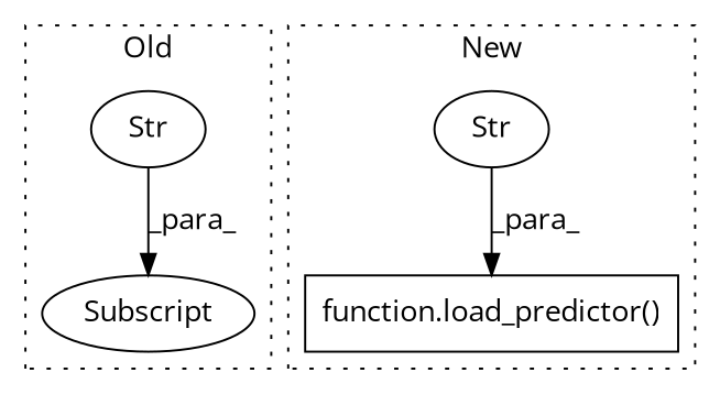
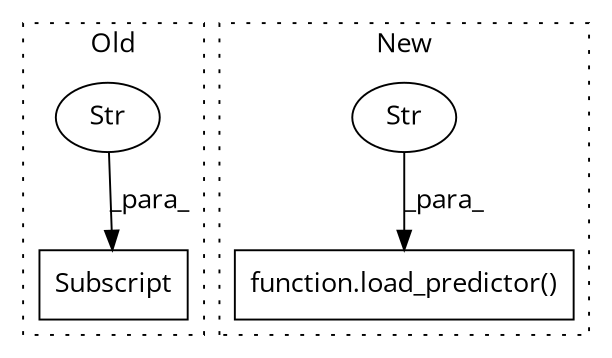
  digraph {
    fontname="Open Sans"
    node [a=66 l=16 shape=box fontname="Open Sans"]
    edge [fontname="Open Sans"]
-   n1 [a=63 l="40,0" label=Subscript s="8084,0" shape=ellipse]
+   n1 [a=63 l="40,0" label=Subscript s="8084,0"]
    n2 [label=Str s=8107 shape=ellipse]
    n3 [a=75 l="15,1" label="function.load_predictor()" s="7800,7831"]
    n4 [label=Str s=7815 shape=ellipse]
    subgraph cluster_1 {
      label=Old
      style=dotted
      n1
      n2
    }
    subgraph cluster_2 {
      label=New
      style=dotted
      n3
      n4
    }
    n2 -> n1 [label=_para_]
    n4 -> n3 [label=_para_]
  }
